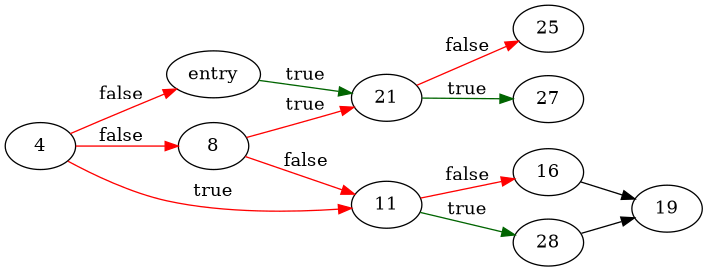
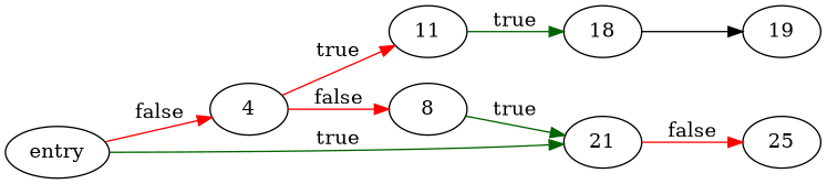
  digraph {
    rankdir=LR
    edge [color=red]
    n1 [label=entry]
    4
    21
    8
    11
    25
-   27
-   16
-   18 [label=28]
+   18
    19
-   4 -> n1 [label=false]
+   n1 -> 4 [label=false]
    n1 -> 21 [color=darkgreen label=true]
    4 -> 8 [label=false]
    4 -> 11 [label=true]
    21 -> 25 [label=false]
-   21 -> 27 [color=darkgreen label=true]
-   8 -> 21 [label=true]
-   8 -> 11 [label=false]
-   11 -> 16 [label=false]
+   8 -> 21 [color=darkgreen label=true]
    11 -> 18 [color=darkgreen label=true]
-   16 -> 19 [color=""]
    18 -> 19 [color=""]
  }
